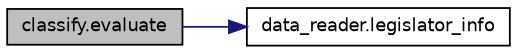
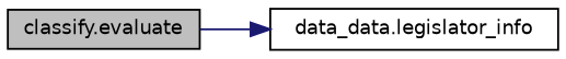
  digraph {
    rankdir=LR
    node [color=black fontname=Helvetica fontsize=10 shape=record style=filled]
    n1 [fillcolor=grey75 fontcolor=black height=0.2 label="classify.evaluate" width=0.4]
-   n2 [fillcolor=white height=0.2 label="data_reader.legislator_info" width=0.4]
+   n2 [fillcolor=white height=0.2 label="data_data.legislator_info" width=0.4]
    n1 -> n2 [color=midnightblue fontname=Helvetica fontsize=10 labelfontname=Helvetica labelfontsize=10 style=solid]
  }
